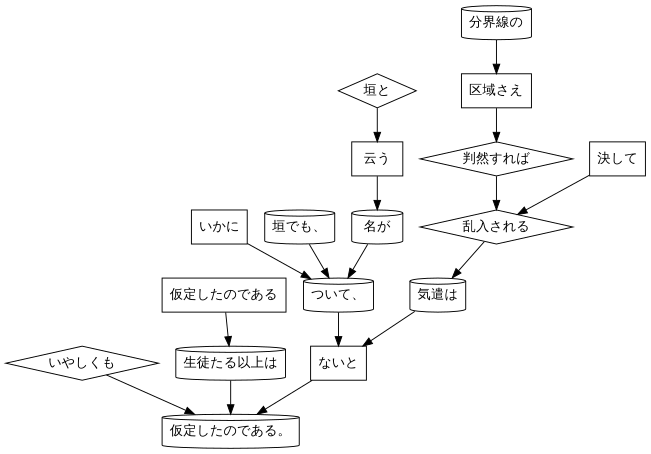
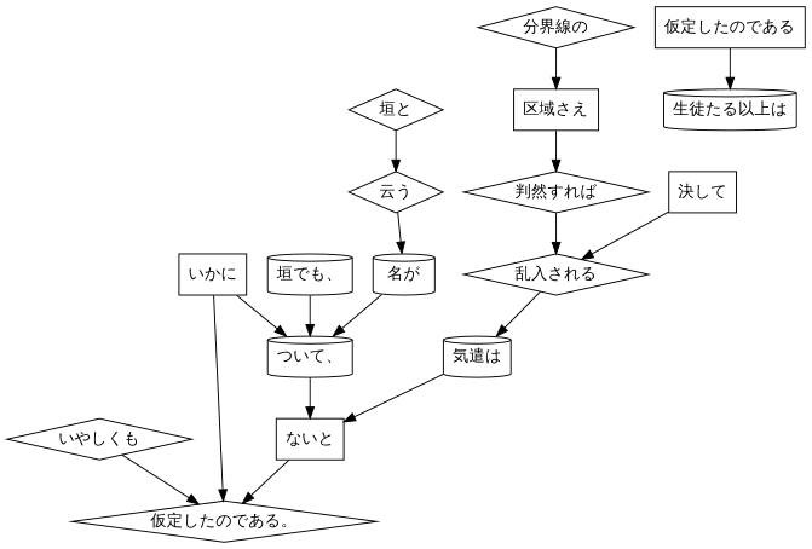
  digraph {
    node [shape=diamond]
    n1 [label="いやしくも"]
-   n2 [label="仮定したのである。" shape=cylinder]
+   n2 [label="仮定したのである。"]
    n3 [label="仮定したのである" shape=box]
    n4 [label="生徒たる以上は" shape=cylinder]
    n5 [label="いかに" shape=box]
    n6 [label="ついて、" shape=cylinder]
    n7 [label="ないと" shape=box]
    n8 [label="垣でも、" shape=cylinder]
    n9 [label="垣と"]
-   n10 [label="云う" shape=box]
+   n10 [label="云う"]
    n11 [label="名が" shape=cylinder]
-   n12 [label="分界線の" shape=cylinder]
+   n12 [label="分界線の"]
    n13 [label="区域さえ" shape=box]
    n14 [label="判然すれば"]
    n15 [label="乱入される"]
    n16 [label="気遣は" shape=cylinder]
    n17 [label="決して" shape=box]
    n1 -> n2
    n3 -> n4
-   n4 -> n2
+   n5 -> n2
    n5 -> n6
    n6 -> n7
    n7 -> n2
    n8 -> n6
    n9 -> n10
    n10 -> n11
    n11 -> n6
    n12 -> n13
    n13 -> n14
    n14 -> n15
    n15 -> n16
    n16 -> n7
    n17 -> n15
  }
